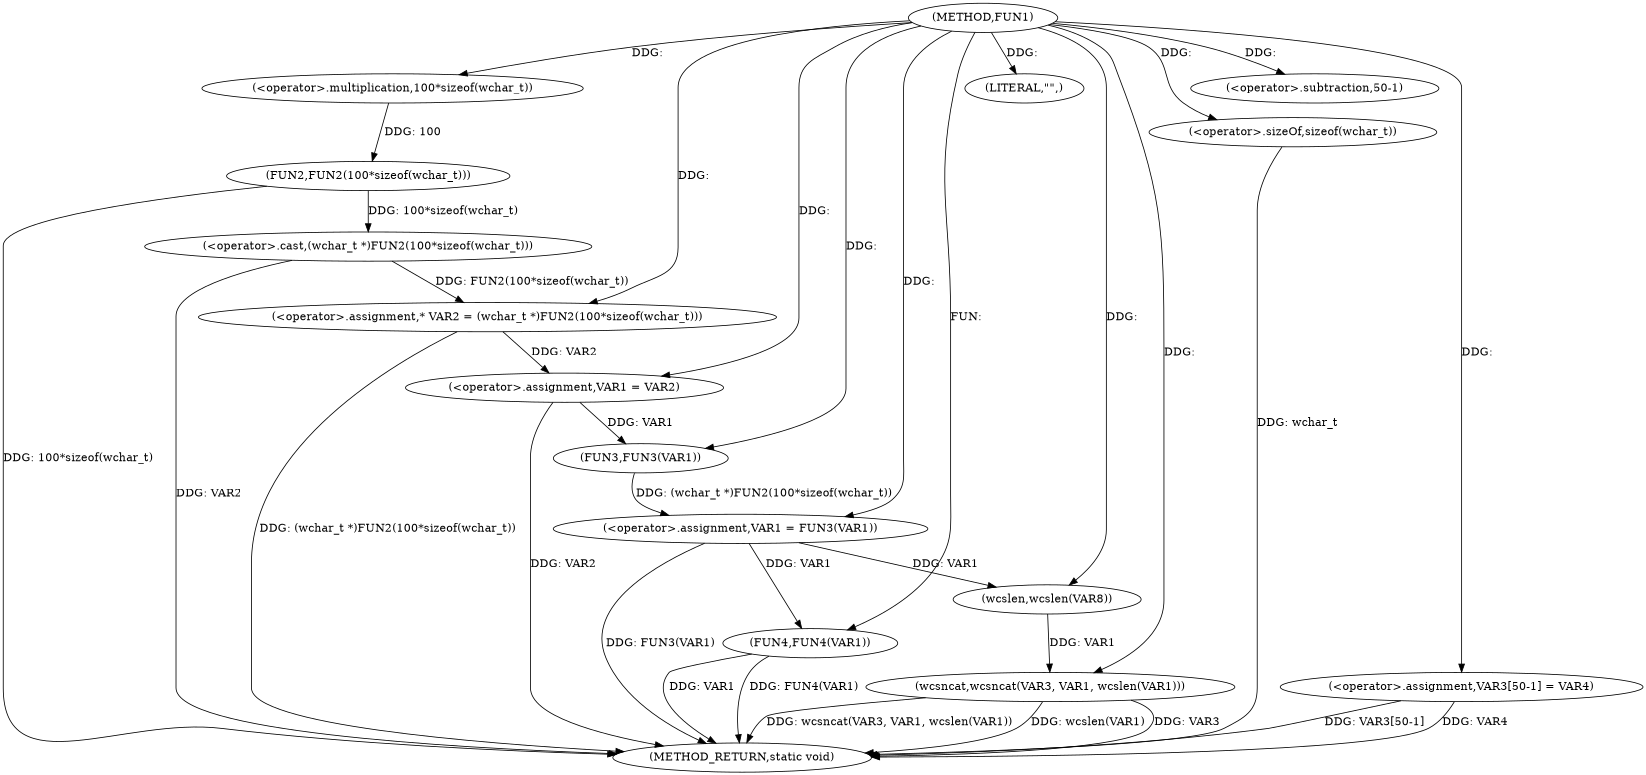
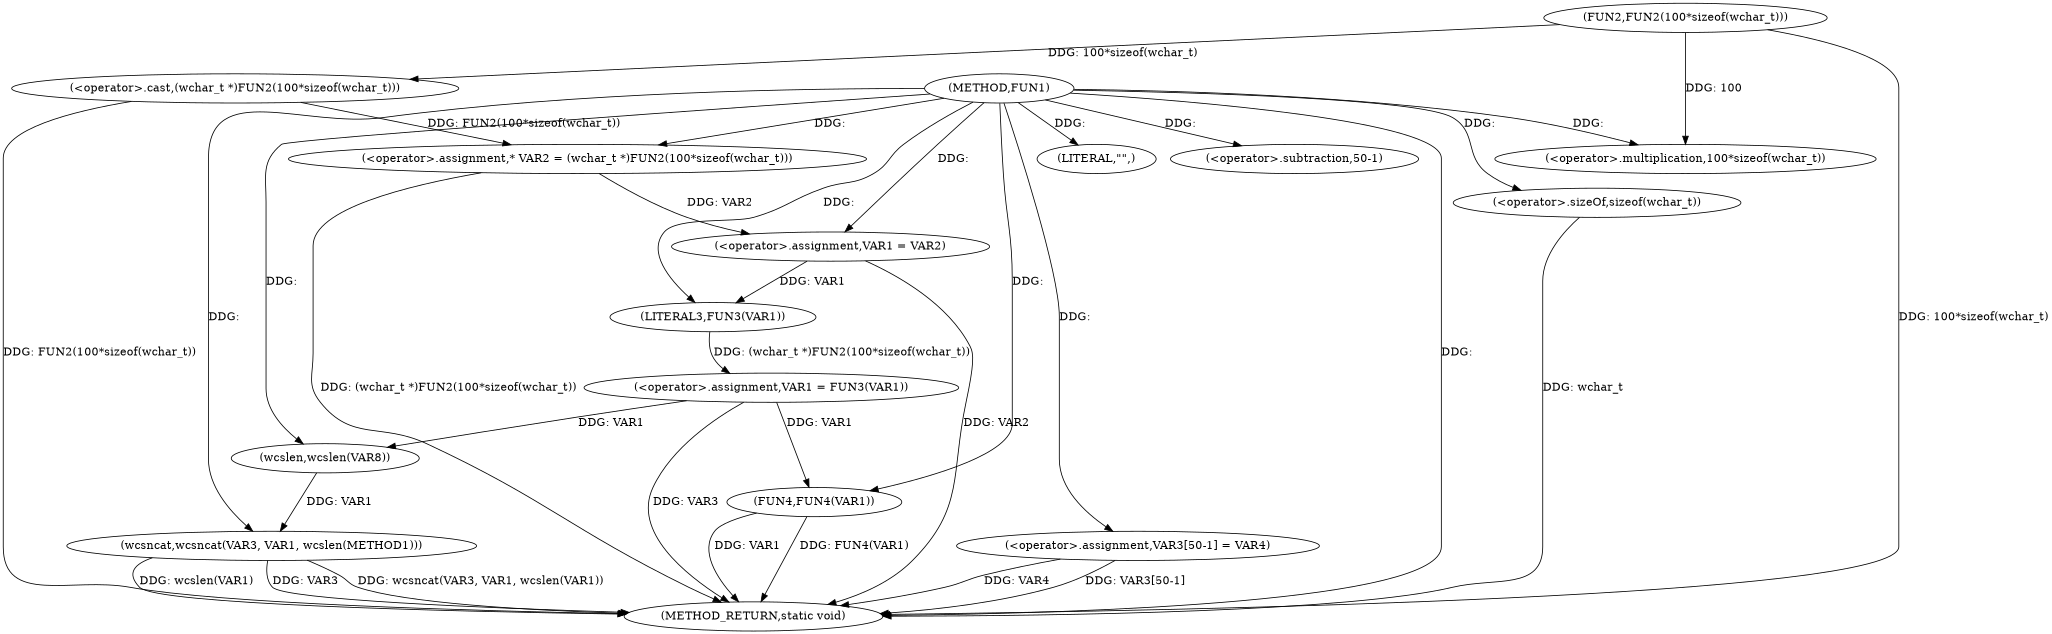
  digraph {
    n1 [label="(METHOD,FUN1)"]
    n2 [label="(<operator>.assignment,* VAR2 = (wchar_t *)FUN2(100*sizeof(wchar_t)))"]
    n3 [label="(<operator>.multiplication,100*sizeof(wchar_t))"]
    n4 [label="(<operator>.sizeOf,sizeof(wchar_t))"]
    n5 [label="(<operator>.assignment,VAR1 = VAR2)"]
    n6 [label="(<operator>.assignment,VAR1 = FUN3(VAR1))"]
-   n7 [label="(FUN3,FUN3(VAR1))"]
+   n7 [label="(LITERAL3,FUN3(VAR1))"]
    n8 [label="(LITERAL,\"\",)"]
-   n9 [label="(wcsncat,wcsncat(VAR3, VAR1, wcslen(VAR1)))"]
+   n9 [label="(wcsncat,wcsncat(VAR3, VAR1, wcslen(METHOD1)))"]
    n10 [label="(wcslen,wcslen(VAR8))"]
    n11 [label="(<operator>.assignment,VAR3[50-1] = VAR4)"]
    n12 [label="(<operator>.subtraction,50-1)"]
    n13 [label="(FUN4,FUN4(VAR1))"]
    n14 [label="(METHOD_RETURN,static void)"]
    n15 [label="(FUN2,FUN2(100*sizeof(wchar_t)))"]
    n16 [label="(<operator>.cast,(wchar_t *)FUN2(100*sizeof(wchar_t)))"]
    n1 -> n2 [label="DDG: "]
    n1 -> n3 [label="DDG: "]
    n1 -> n4 [label="DDG: "]
    n1 -> n5 [label="DDG: "]
-   n1 -> n6 [label="DDG: "]
+   n1 -> n14 [label="DDG: "]
    n1 -> n7 [label="DDG: "]
    n1 -> n8 [label="DDG: "]
    n1 -> n9 [label="DDG: "]
    n1 -> n10 [label="DDG: "]
    n1 -> n11 [label="DDG: "]
    n1 -> n12 [label="DDG: "]
-   n1 -> n13 [label="FUN: "]
+   n1 -> n13 [label="DDG: "]
    n2 -> n5 [label="DDG: VAR2"]
    n2 -> n14 [label="DDG: (wchar_t *)FUN2(100*sizeof(wchar_t))"]
-   n3 -> n15 [label="DDG: 100"]
+   n15 -> n3 [label="DDG: 100"]
    n4 -> n14 [label="DDG: wchar_t"]
    n5 -> n7 [label="DDG: VAR1"]
    n5 -> n14 [label="DDG: VAR2"]
    n6 -> n10 [label="DDG: VAR1"]
    n6 -> n13 [label="DDG: VAR1"]
-   n6 -> n14 [label="DDG: FUN3(VAR1)"]
+   n6 -> n14 [label="DDG: VAR3"]
    n7 -> n6 [label="DDG: (wchar_t *)FUN2(100*sizeof(wchar_t))"]
    n9 -> n14 [label="DDG: wcslen(VAR1)"]
    n9 -> n14 [label="DDG: VAR3"]
    n9 -> n14 [label="DDG: wcsncat(VAR3, VAR1, wcslen(VAR1))"]
    n10 -> n9 [label="DDG: VAR1"]
    n11 -> n14 [label="DDG: VAR3[50-1]"]
    n11 -> n14 [label="DDG: VAR4"]
    n13 -> n14 [label="DDG: FUN4(VAR1)"]
    n13 -> n14 [label="DDG: VAR1"]
    n15 -> n14 [label="DDG: 100*sizeof(wchar_t)"]
    n15 -> n16 [label="DDG: 100*sizeof(wchar_t)"]
    n16 -> n2 [label="DDG: FUN2(100*sizeof(wchar_t))"]
-   n16 -> n14 [label="DDG: VAR2"]
+   n16 -> n14 [label="DDG: FUN2(100*sizeof(wchar_t))"]
  }
